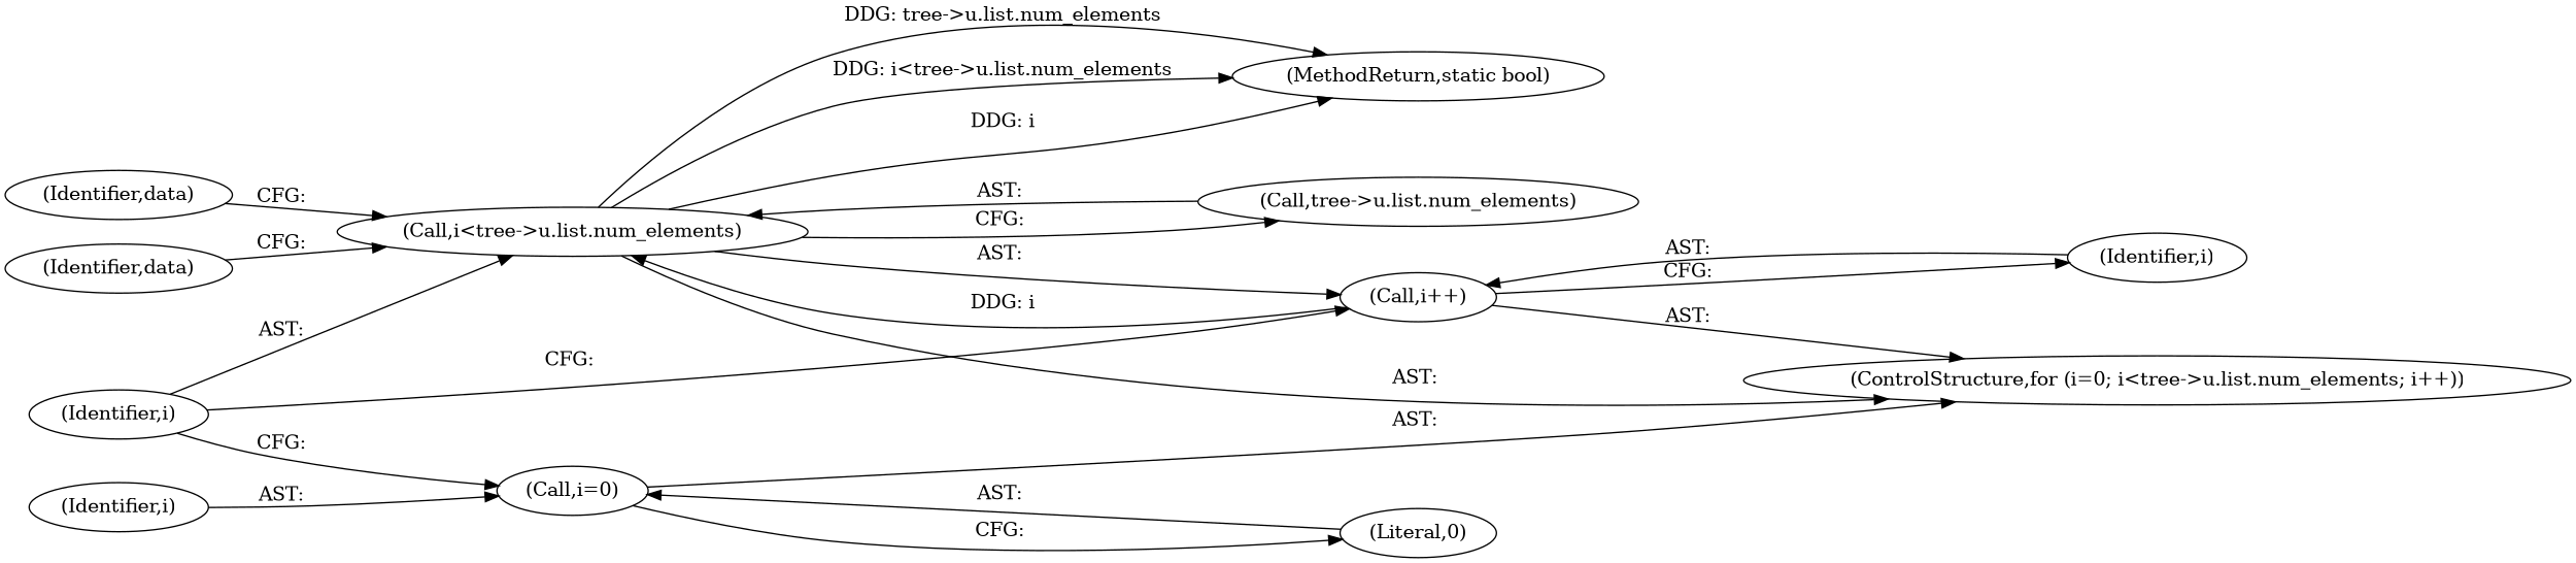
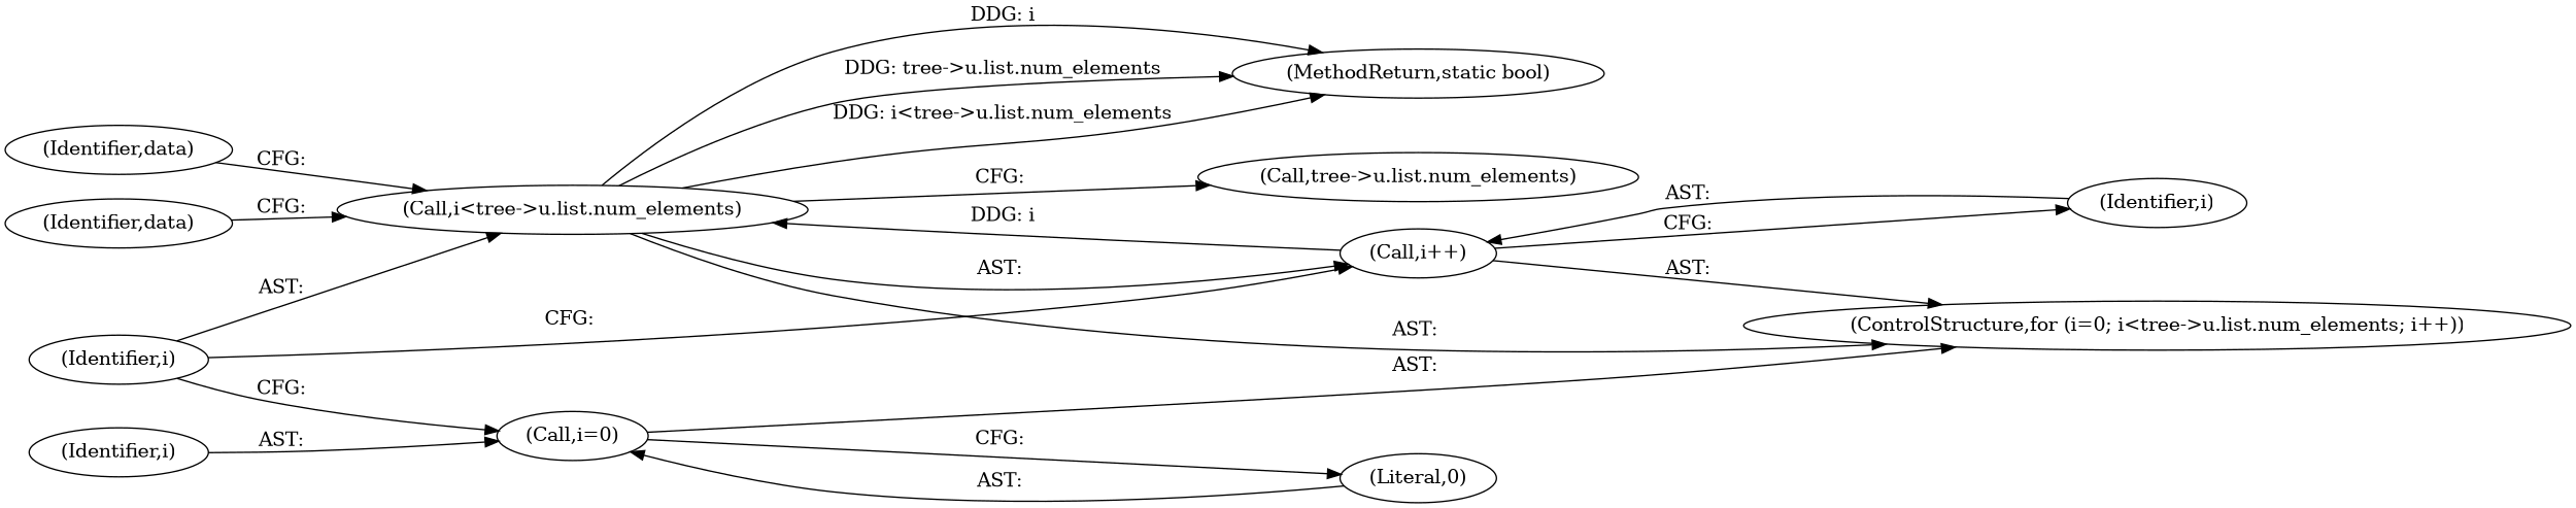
  digraph {
    rankdir=LR
    n1 [label="(Call,i<tree->u.list.num_elements)"]
    n2 [label="(Call,i++)"]
    n3 [label="(ControlStructure,for (i=0; i<tree->u.list.num_elements; i++))"]
    n4 [label="(MethodReturn,static bool)"]
    n5 [label="(Call,tree->u.list.num_elements)"]
    n6 [label="(Identifier,i)"]
    n7 [label="(Call,i=0)"]
    n8 [label="(Literal,0)"]
    n9 [label="(Identifier,data)"]
    n10 [label="(Identifier,data)"]
    n11 [label="(Identifier,i)"]
    n12 [label="(Identifier,i)"]
    n1 -> n2 [label="AST: "]
    n1 -> n3 [label="AST: "]
    n1 -> n4 [label="DDG: i<tree->u.list.num_elements"]
    n1 -> n4 [label="DDG: i"]
    n1 -> n4 [label="DDG: tree->u.list.num_elements"]
    n1 -> n5 [label="CFG: "]
    n2 -> n1 [label="DDG: i"]
    n2 -> n3 [label="AST: "]
    n2 -> n6 [label="CFG: "]
-   n5 -> n1 [label="AST: "]
    n6 -> n2 [label="AST: "]
    n7 -> n3 [label="AST: "]
    n7 -> n8 [label="CFG: "]
    n8 -> n7 [label="AST: "]
    n9 -> n1 [label="CFG: "]
    n10 -> n1 [label="CFG: "]
    n11 -> n7 [label="AST: "]
    n12 -> n1 [label="AST: "]
    n12 -> n2 [label="CFG: "]
    n12 -> n7 [label="CFG: "]
  }
